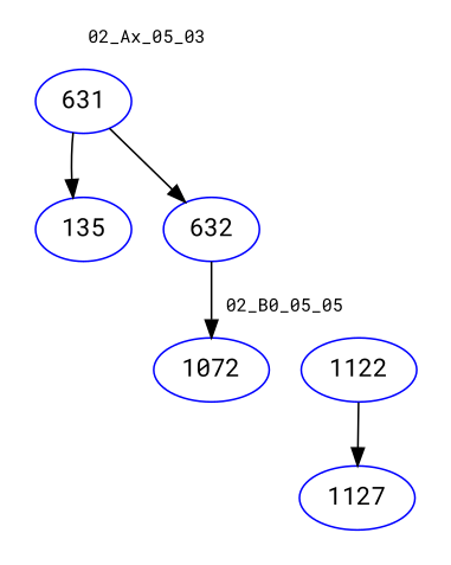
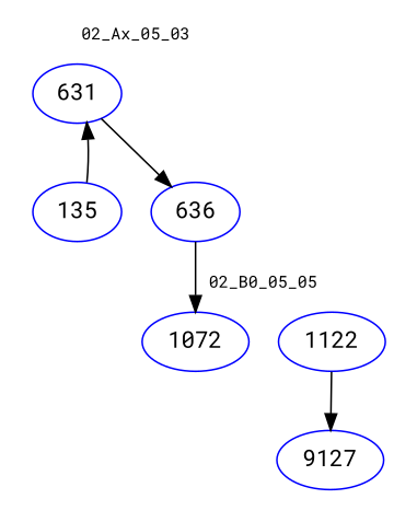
  digraph {
    fontname="Roboto Mono"
    node [color=blue fontname="Roboto Mono"]
    edge [color=black fontname="Roboto Mono"]
    n1 [label=631]
    n2 [label=135]
-   n3 [label=632]
+   n3 [label=636]
    n4 [label=1122]
    n5 [label=1072]
-   n6 [label=1127]
+   n6 [label=9127]
    subgraph cluster_1 {
      color=white
      fontsize=10
      label="02_Ax_05_03"
      n1
      n2
      n3
    }
    subgraph cluster_2 {
      color=white
      fontsize=10
      label="02_B0_05_05"
      n4
      n5
      n6
    }
-   n1 -> n2
+   n2 -> n1
    n1 -> n3
    n3 -> n5
    n4 -> n6
  }
